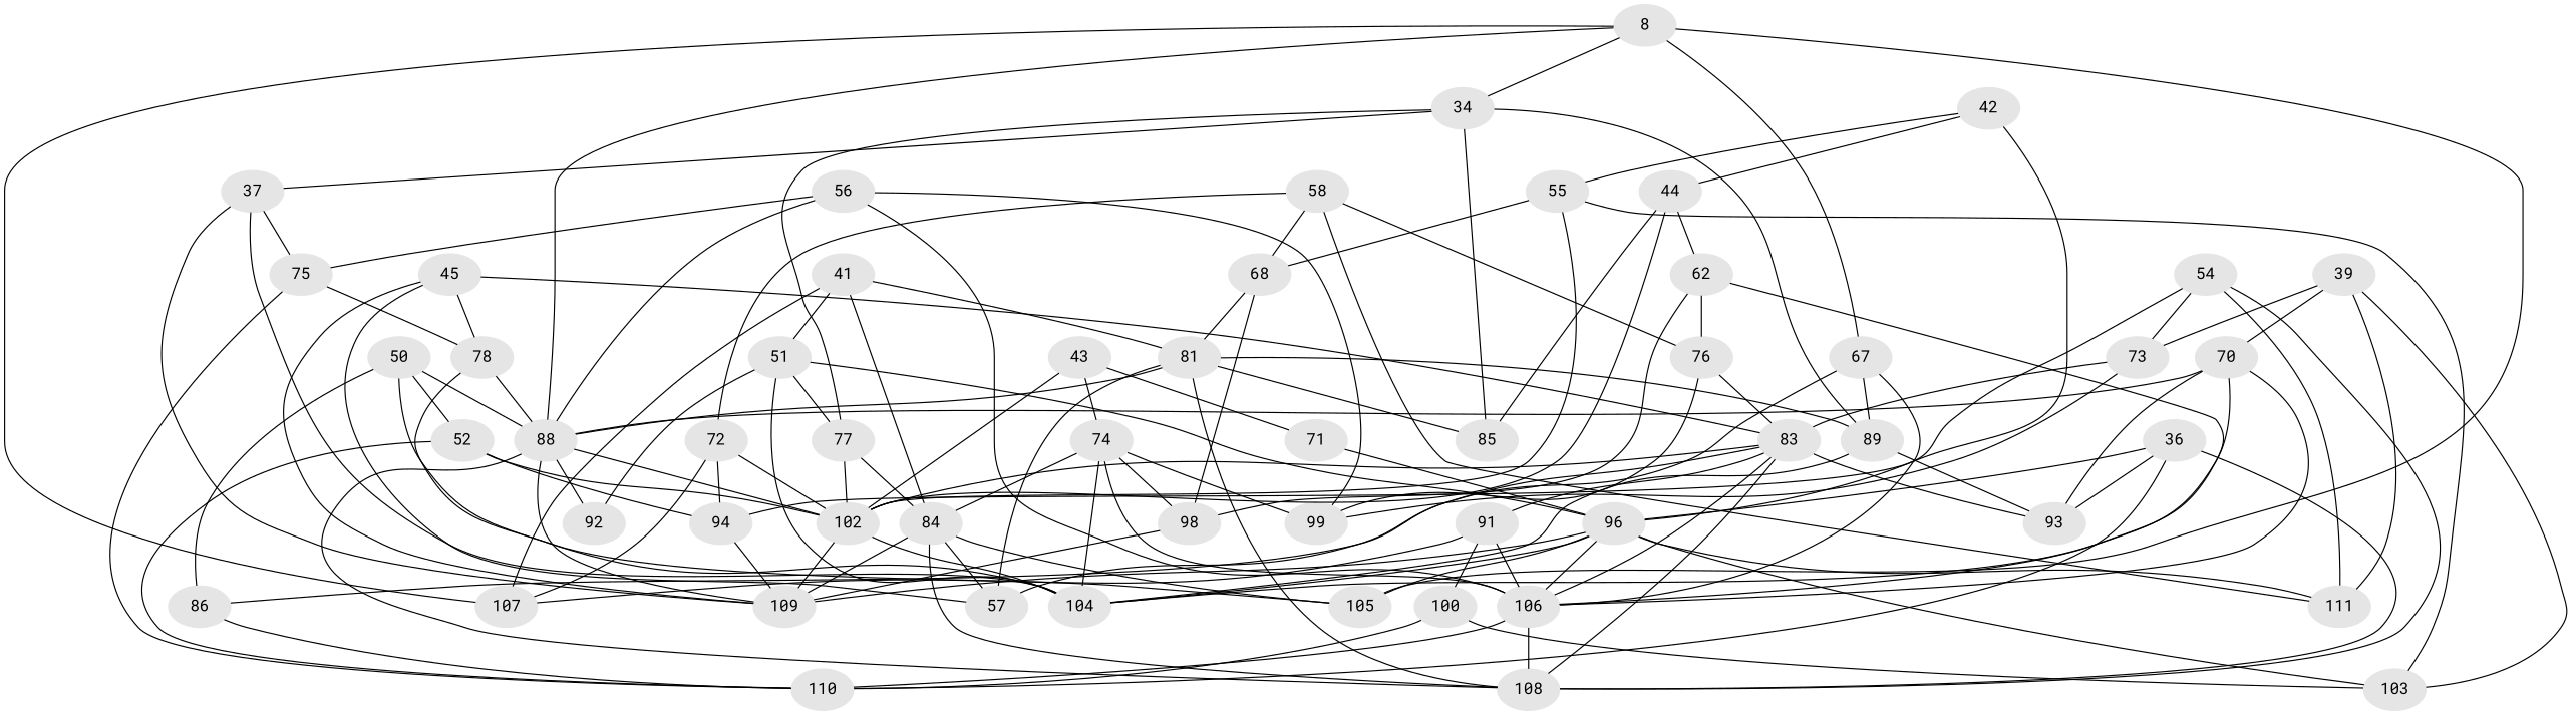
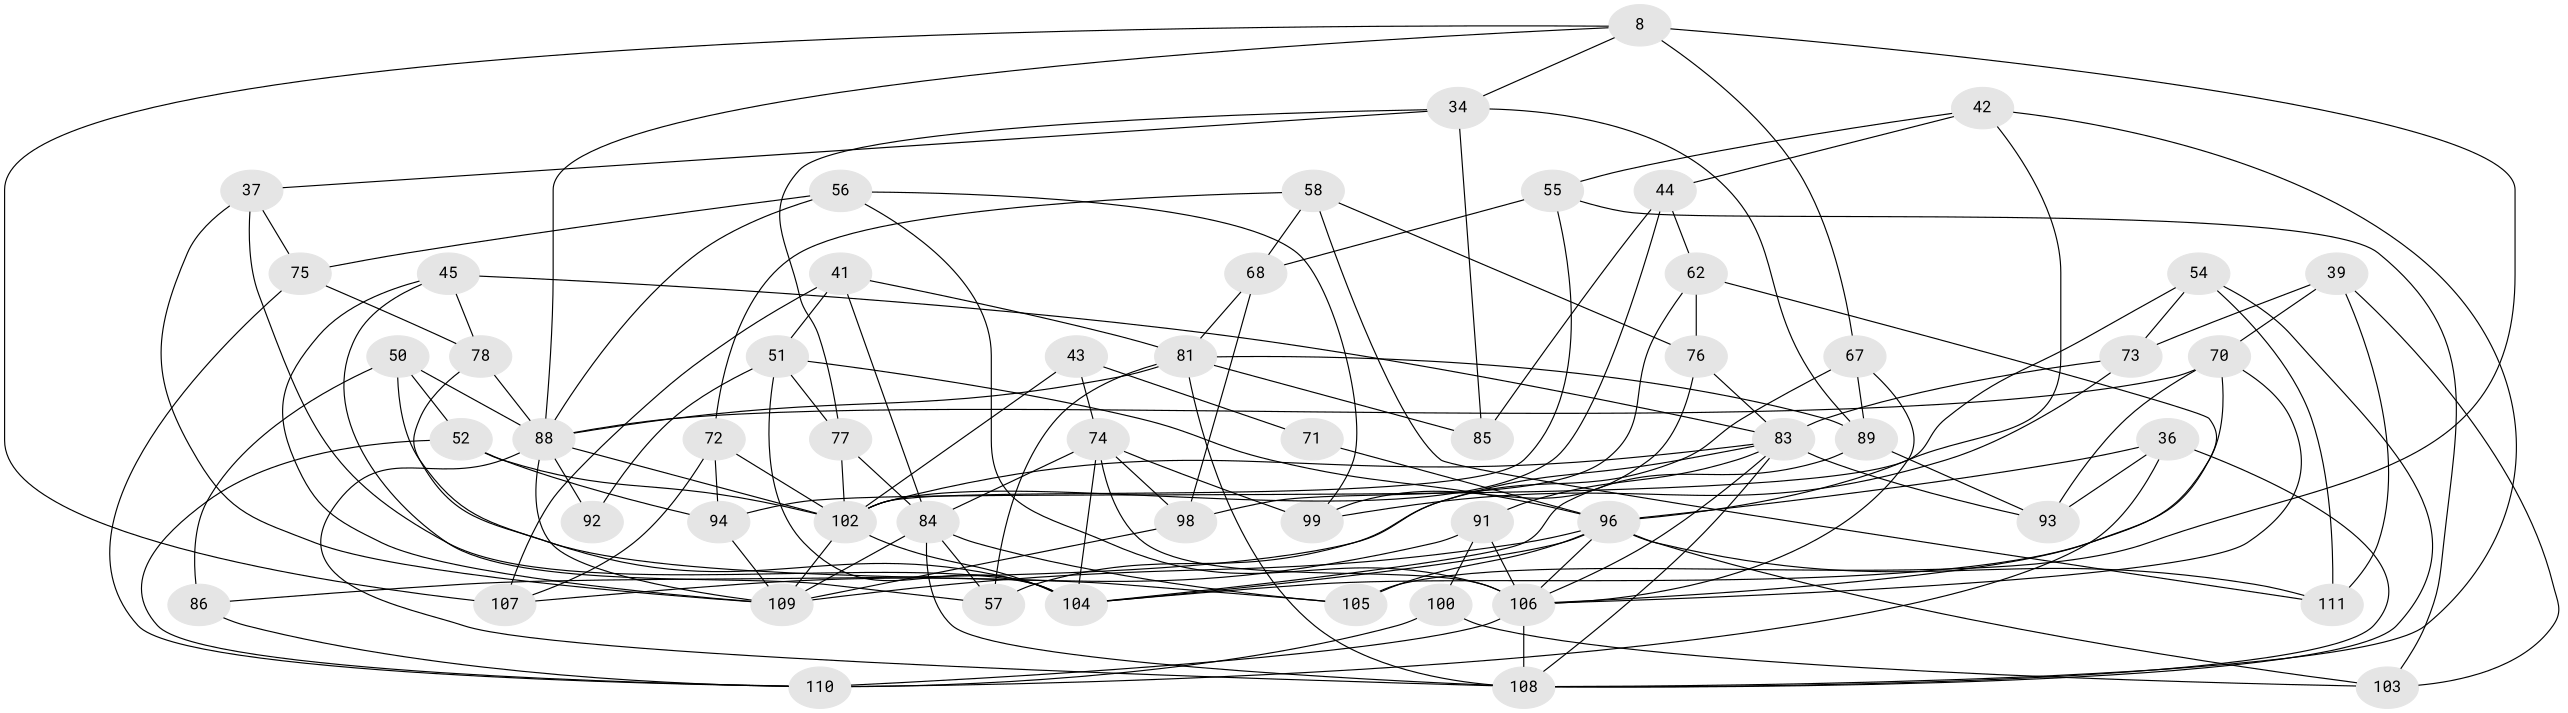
  graph {
    fontname="Roboto Mono"
    node [color=gray90 fontname="Roboto Mono" style=filled]
    edge [fontname="Roboto Mono"]
    8 [super="+5"]
    34 [super="+4"]
    67
    88 [super="+17+30+82+80"]
    105 [super="+63"]
    107
    37
    77
    85
    89 [super="+3"]
    n11 [label=57]
    106 [super="+97+65"]
    108 [super="+66+95"]
    109 [super="+79"]
    102 [super="+25+90"]
    92
    75
    104 [super="+18+46+101+20"]
    84 [super="+40"]
    93 [super="+23"]
    36
    96 [super="+69"]
    110 [super="+9+29"]
    103
    111
    78
    70 [super="+33"]
    39
    73
    83 [super="+16+47+60"]
    99
    51 [super="+35"]
    41
    81 [super="+24"]
    42
    44
    55
    62
    68
    43 [super="+38"]
    71
    74 [super="+12+64+53"]
    98
    76
    45
    86
    91 [super="+57"]
    50
    52
    94
    54
    56
    58
    72 [super="+19"]
    100
    8 -- 34
    8 -- 67
    8 -- 88
    8 -- 105 [weight=2]
    8 -- 107
    34 -- 37
    34 -- 77
    34 -- 85 [weight=2]
    34 -- 89
    67 -- 89
    67 -- n11
    67 -- 106
    88 -- 108 [weight=2]
    88 -- 109
    88 -- 102 [weight=3]
    88 -- 92 [weight=2]
    37 -- 109
    37 -- 75
    37 -- 104
    77 -- 102
    77 -- 84
    89 -- 104
    89 -- 93 [weight=2]
    106 -- 108 [weight=2]
    106 -- 110 [weight=2]
    102 -- 109
    102 -- 104
    75 -- 110
    75 -- 78
    84 -- 105 [weight=2]
    84 -- n11
    84 -- 108
    84 -- 109
    36 -- 108
    36 -- 93
    36 -- 96
    36 -- 110
    96 -- 105
    96 -- 106
    96 -- 109
    96 -- 104 [weight=2]
    96 -- 103
    96 -- 111
    78 -- 88
    78 -- 104
    70 -- 88
    70 -- 106
    70 -- 104
    70 -- 93 [weight=2]
    39 -- 103
    39 -- 111
    39 -- 70
    39 -- 73
    73 -- 83
    73 -- 99
    83 -- 106
    83 -- 108 [weight=2]
    83 -- 102 [weight=2]
    83 -- 93
    83 -- 86
    83 -- 91 [weight=2]
    51 -- 77
    51 -- 92 [weight=2]
    51 -- 104 [weight=3]
    51 -- 96
    41 -- 107
    41 -- 84
    41 -- 51
    41 -- 81
    81 -- 88
    81 -- 85
    81 -- 89
    81 -- n11
    81 -- 108 [weight=2]
+   42 -- 108
    42 -- 96
    42 -- 44
    42 -- 55
    44 -- 85
    44 -- 102
    44 -- 62
    55 -- 102
    55 -- 103
    55 -- 68
    62 -- 106
    62 -- 98
    62 -- 76
    68 -- 81
    68 -- 98
    43 -- 102 [weight=4]
    43 -- 71 [weight=2]
    43 -- 74 [weight=2]
    71 -- 96 [weight=2]
    74 -- 106 [weight=3]
    74 -- 104 [weight=2]
    74 -- 84
    74 -- 99
    74 -- 98
    98 -- 109
    76 -- 83
    76 -- 99
    45 -- n11
    45 -- 109
    45 -- 78
    45 -- 83
    86 -- 110 [weight=2]
    91 -- 107
    91 -- 106
    91 -- 100 [weight=2]
    50 -- 88
    50 -- 105
    50 -- 86
    50 -- 52
    52 -- 102
    52 -- 110
    52 -- 94
    94 -- 109
    54 -- 108
    54 -- 111
    54 -- 73
    54 -- 94
    56 -- 88
    56 -- 106
    56 -- 75
    56 -- 99
    58 -- 111
    58 -- 68
    58 -- 76
    58 -- 72
    72 -- 107
    72 -- 102 [weight=3]
    72 -- 94
    100 -- 110
    100 -- 103
  }
